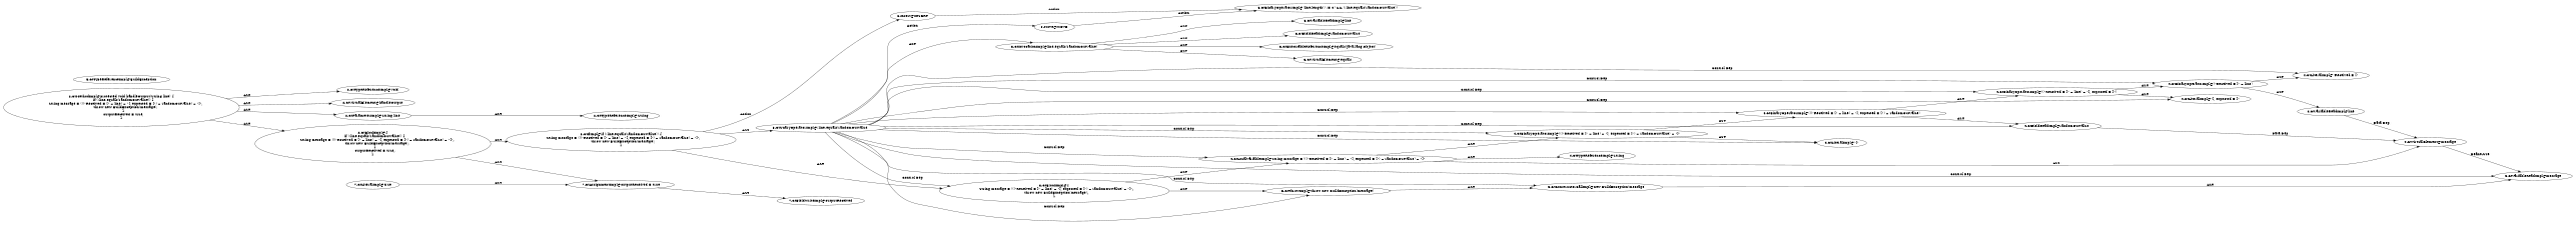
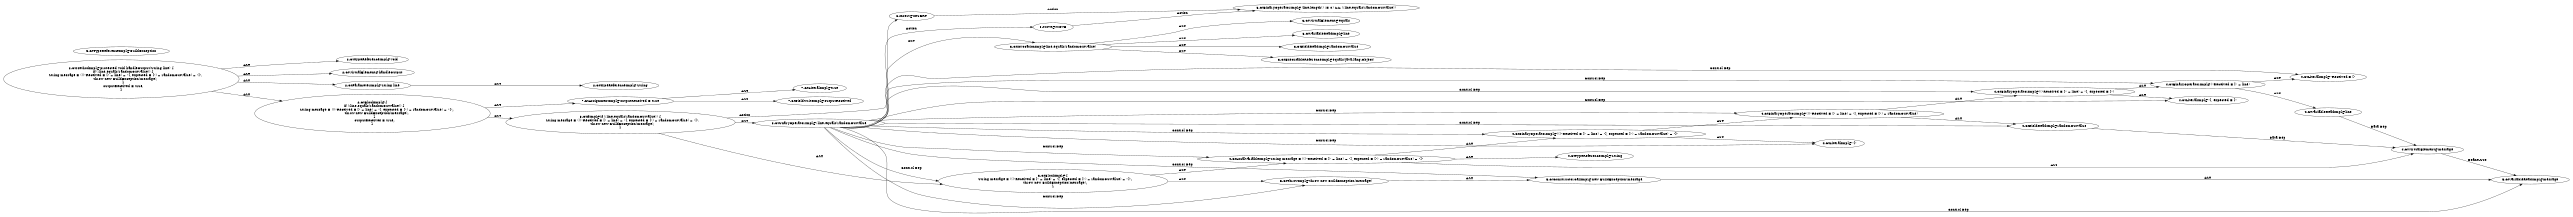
  digraph {
    rankdir=LR
    node [shape=ellipse]
    n1 [label="2:CtTypeReferenceImpl@void"]
    n2 [label="2:CtVirtualElement@handleOutput"]
    n3 [label="2:CtParameterImpl@String line"]
    n4 [label="2:CtTypeReferenceImpl@String"]
    n5 [label="3:CtExecutableReferenceImpl@equals(java.lang.Object)"]
    n6 [label="3:CtVirtualElement@equals"]
    n7 [label="3:CtVariableReadImpl@line"]
    n8 [label="3:CtFieldReadImpl@randomOutValue"]
    n9 [label="3:CtInvocationImpl@line.equals(randomOutValue)"]
    n10 [label="3:CtUnaryOperatorImpl@!line.equals(randomOutValue)"]
    n11 [label="4:CtLiteralImpl@\"Received = [\""]
    n12 [label="4:CtBinaryOperatorImpl@(\"Received = [\" + line)"]
    n13 [label="4:CtLiteralImpl@\"], expected = [\""]
    n14 [label="4:CtBinaryOperatorImpl@((\"Received = [\" + line) + \"], expected = [\")"]
    n15 [label="4:CtFieldReadImpl@randomOutValue"]
    n16 [label="4:CtBinaryOperatorImpl@(((\"Received = [\" + line) + \"], expected = [\") + randomOutValue)"]
    n17 [label="4:CtLiteralImpl@\"]\""]
    n18 [label="4:CtBinaryOperatorImpl@(((\"Received = [\" + line) + \"], expected = [\") + randomOutValue) + \"]\""]
    n19 [label="4:CtLocalVariableImpl@String message = (((\"Received = [\" + line) + \"], expected = [\") + randomOutValue) + \"]\""]
    n20 [label="5:CtVariableReadImpl@message"]
    n21 [label="5:CtConstructorCallImpl@new BuildException(message)"]
    n22 [label="5:CtThrowImpl@throw new BuildException(message)"]
    n23 [label="3:CtBlockImpl@\{\n    String message = (((\"Received = [\" + line) + \"], expected = [\") + randomOutValue) + \"]\";\n    throw new BuildException(message);\n\}"]
    n24 [label="3:Move@MOVE"]
    n25 [label="4:CtVariableReadImpl@line"]
    n26 [label="4:CtVirtualElement@message"]
    n27 [label="4:CtTypeReferenceImpl@String"]
    n28 [label="3:CtBinaryOperatorImpl@(line.length() != 0) && (!line.equals(randomOutValue))"]
    n29 [label="5:CtTypeReferenceImpl@BuildException"]
    n30 [label="3:CtIfImpl@if (!line.equals(randomOutValue)) \{\n    String message = (((\"Received = [\" + line) + \"], expected = [\") + randomOutValue) + \"]\";\n    throw new BuildException(message);\n\}"]
    n31 [label="3:Insert@INSERT"]
    n32 [label="7:CtFieldWriteImpl@outputReceived"]
    n33 [label="7:CtLiteralImpl@true"]
    n34 [label="7:CtAssignmentImpl@outputReceived = true"]
    n35 [label="2:CtBlockImpl@\{\n    if (!line.equals(randomOutValue)) \{\n        String message = (((\"Received = [\" + line) + \"], expected = [\") + randomOutValue) + \"]\";\n        throw new BuildException(message);\n    \}\n    outputReceived = true;\n\}"]
    n36 [label="2:CtMethodImpl@protected void handleOutput(String line) \{\n    if (!line.equals(randomOutValue)) \{\n        String message = (((\"Received = [\" + line) + \"], expected = [\") + randomOutValue) + \"]\";\n        throw new BuildException(message);\n    \}\n    outputReceived = true;\n\}"]
    n3 -> n4 [label=AST]
    n9 -> n5 [label=AST]
    n9 -> n6 [label=AST]
    n9 -> n7 [label=AST]
    n9 -> n8 [label=AST]
    n10 -> n9 [label=AST]
    n10 -> n11 [label="Control Dep"]
    n10 -> n12 [label="Control Dep"]
    n10 -> n13 [label="Control Dep"]
    n10 -> n14 [label="Control Dep"]
    n10 -> n15 [label="Control Dep"]
    n10 -> n16 [label="Control Dep"]
    n10 -> n17 [label="Control Dep"]
    n10 -> n18 [label="Control Dep"]
    n10 -> n19 [label="Control Dep"]
    n10 -> n20 [label="Control Dep"]
    n10 -> n21 [label="Control Dep"]
    n10 -> n22 [label="Control Dep"]
    n10 -> n23 [label="Control Dep"]
    n10 -> n24 [label=Action]
    n12 -> n11 [label=AST]
    n12 -> n25 [label=AST]
    n14 -> n12 [label=AST]
    n14 -> n13 [label=AST]
    n15 -> n26 [label="Data Dep"]
    n16 -> n14 [label=AST]
    n16 -> n15 [label=AST]
    n18 -> n16 [label=AST]
    n18 -> n17 [label=AST]
    n19 -> n18 [label=AST]
    n19 -> n26 [label=AST]
    n19 -> n27 [label=AST]
    n21 -> n20 [label=AST]
    n22 -> n21 [label=AST]
    n23 -> n19 [label=AST]
    n23 -> n22 [label=AST]
    n24 -> n28 [label=Action]
    n25 -> n26 [label="Data Dep"]
    n26 -> n20 [label="Define-Use"]
    n30 -> n10 [label=AST]
    n30 -> n23 [label=AST]
    n30 -> n31 [label=Action]
    n31 -> n28 [label=Action]
    n34 -> n32 [label=AST]
-   n33 -> n34 [label=AST]
+   n34 -> n33 [label=AST]
    n35 -> n30 [label=AST]
    n35 -> n34 [label=AST]
    n36 -> n1 [label=AST]
    n36 -> n2 [label=AST]
    n36 -> n3 [label=AST]
    n36 -> n35 [label=AST]
  }
